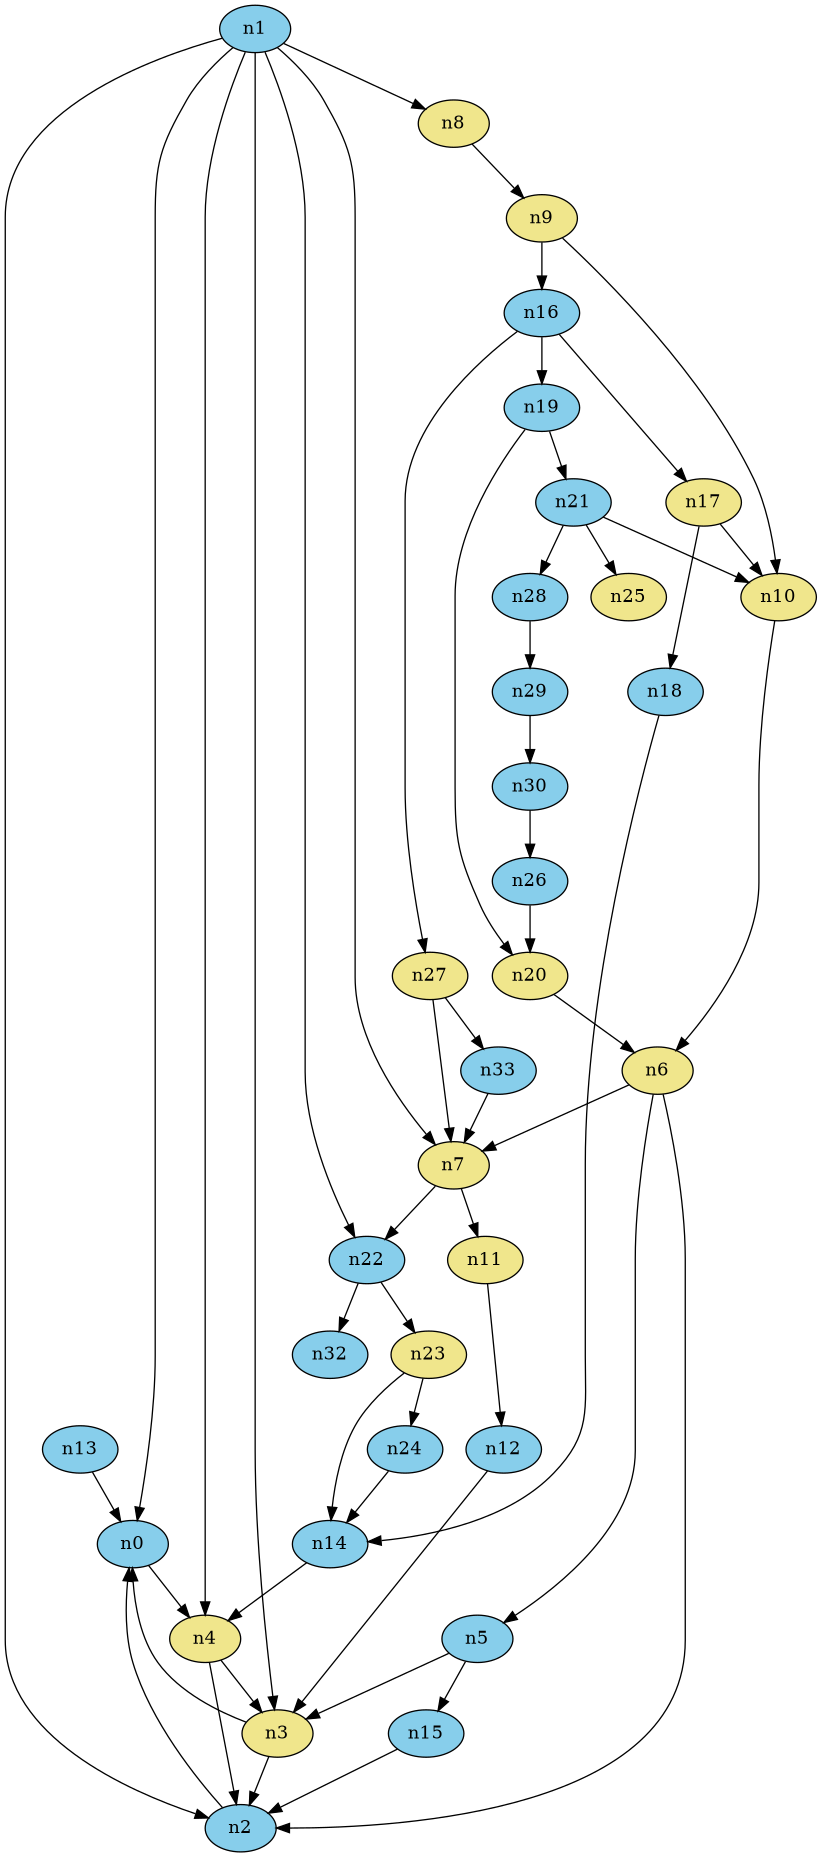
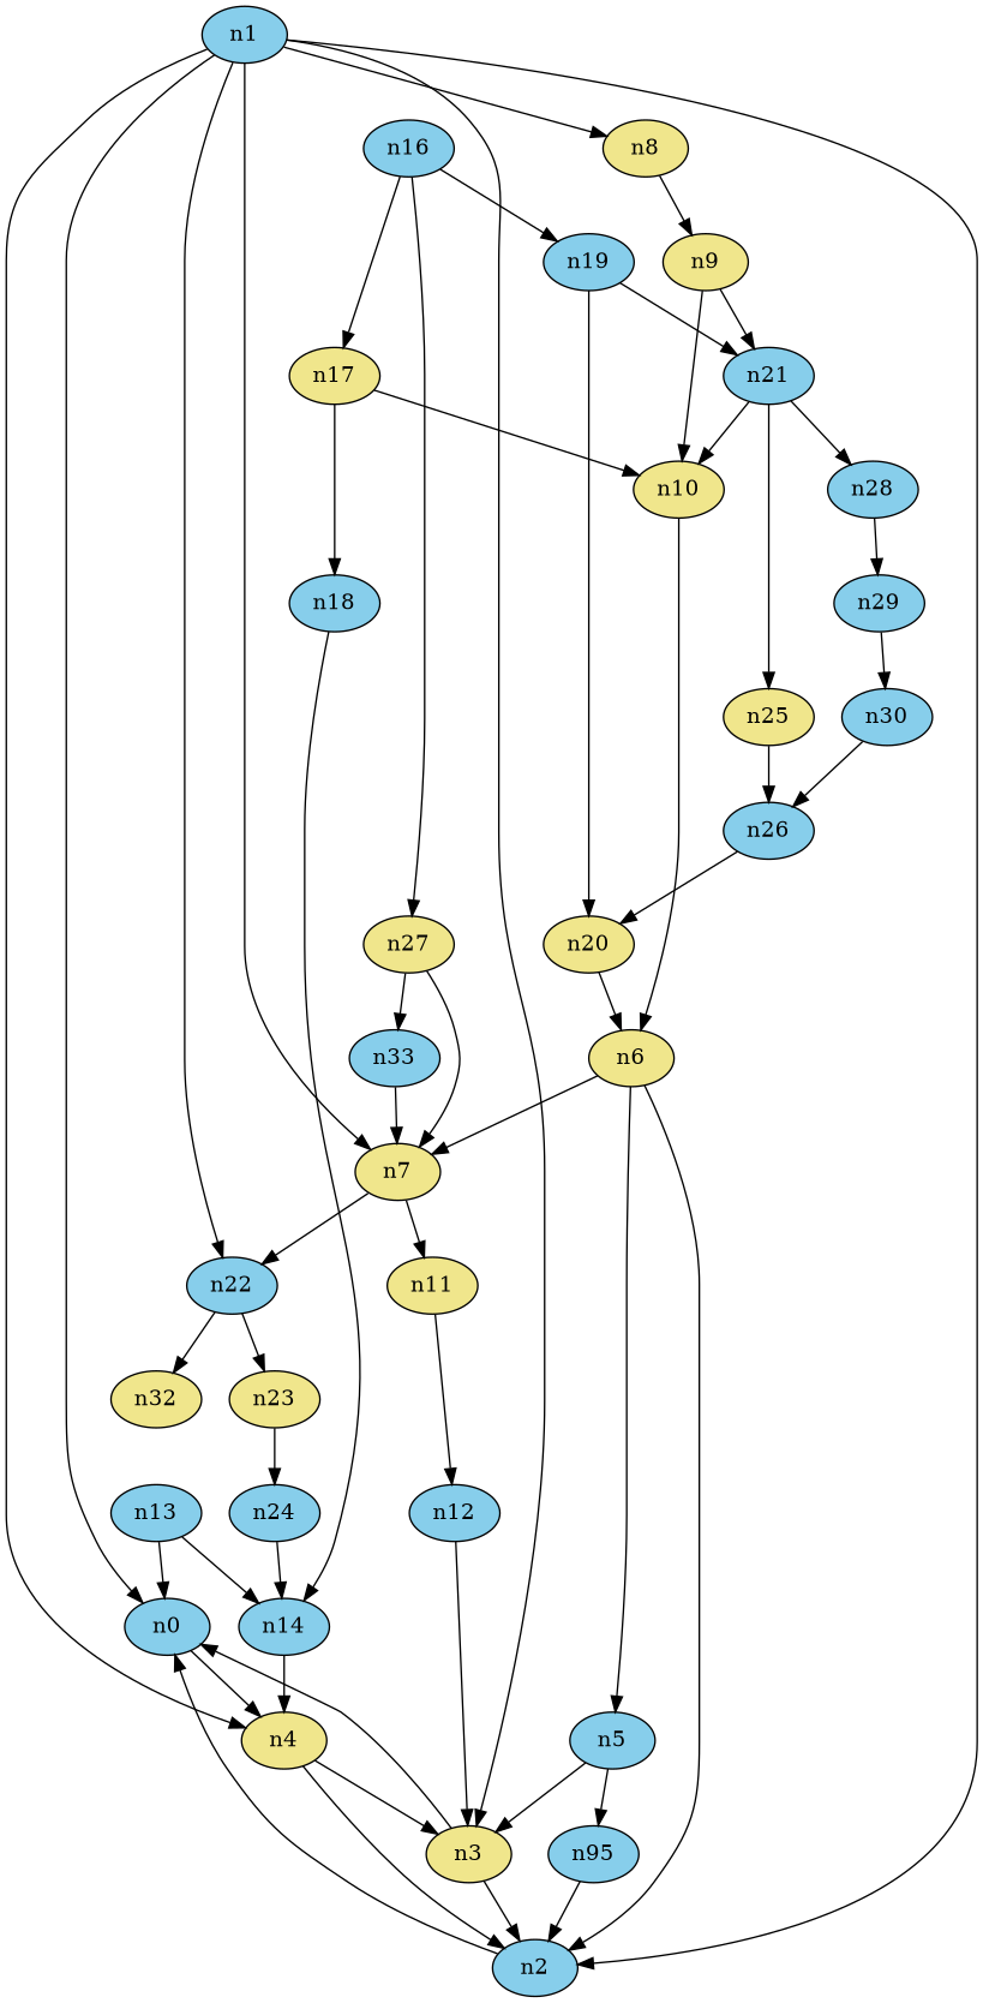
  digraph {
    node [fillcolor=skyblue style=filled]
    n1
    n0
    n2
    n3 [fillcolor=khaki]
    n4 [fillcolor=khaki]
    n7 [fillcolor=khaki]
    n8 [fillcolor=khaki]
    n22
    n11 [fillcolor=khaki]
    n9 [fillcolor=khaki]
    n23 [fillcolor=khaki]
-   n32
+   n32 [fillcolor=khaki]
    n12
    n10 [fillcolor=khaki]
    n16
    n24
    n5
-   n15
+   n15 [label=n95]
    n6 [fillcolor=khaki]
    n17 [fillcolor=khaki]
    n19
    n27 [fillcolor=khaki]
    n18
    n20 [fillcolor=khaki]
    n21
    n33
    n13
    n14
    n25 [fillcolor=khaki]
    n28
    n26
    n29
    n30
    n1 -> n0
    n1 -> n2
    n1 -> n3
    n1 -> n4
    n1 -> n7
    n1 -> n8
    n1 -> n22
    n0 -> n4
    n2 -> n0
    n3 -> n0
    n3 -> n2
    n4 -> n2
    n4 -> n3
    n7 -> n22
    n7 -> n11
    n8 -> n9
    n22 -> n23
    n22 -> n32
    n11 -> n12
    n9 -> n10
-   n9 -> n16
+   n9 -> n21
    n23 -> n24
    n12 -> n3
    n10 -> n6
    n16 -> n17
    n16 -> n19
    n16 -> n27
    n24 -> n14
    n5 -> n3
    n5 -> n15
    n15 -> n2
    n6 -> n2
    n6 -> n7
    n6 -> n5
    n17 -> n10
    n17 -> n18
    n19 -> n20
    n19 -> n21
    n27 -> n7
    n27 -> n33
    n18 -> n14
    n20 -> n6
    n21 -> n10
    n21 -> n25
    n21 -> n28
    n33 -> n7
    n13 -> n0
-   n23 -> n14
+   n13 -> n14
    n14 -> n4
+   n25 -> n26
    n28 -> n29
    n26 -> n20
    n29 -> n30
    n30 -> n26
  }
